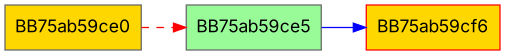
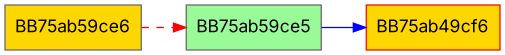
  digraph {
    fontname=Inter
    rankdir=LR
    splines=ortho
    node [color=gray40 fillcolor=gold fontname=Inter shape=box style=filled]
    edge [fontname=Inter]
    BB75ab59ce5 [fillcolor=palegreen]
-   BB75ab59ce0
-   BB75ab59cf6 [color=red]
+   BB75ab59ce0 [label=BB75ab59ce6]
+   BB75ab59cf6 [color=red label=BB75ab49cf6]
    BB75ab59ce5 -> BB75ab59cf6 [color=blue style=solid]
    BB75ab59ce0 -> BB75ab59ce5 [color=red style=dashed]
  }
